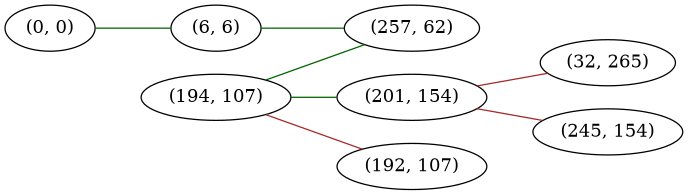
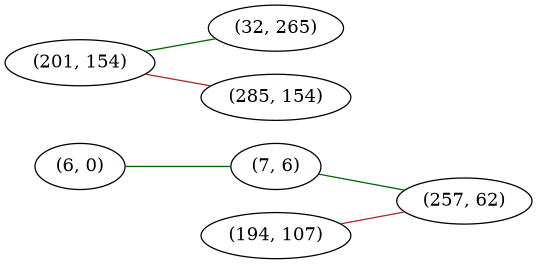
  graph {
    rankdir=LR
    edge [color=darkgreen weight=1]
-   "(0, 0)"
-   "(7, 6)" [label="(6, 6)"]
+   "(0, 0)" [label="(6, 0)"]
+   "(7, 6)"
    n3 [label="(257, 62)"]
    "(194, 107)"
    n5 [label="(201, 154)"]
-   "(192, 107)"
    "(32, 265)"
-   "(285, 154)" [label="(245, 154)"]
+   "(285, 154)"
    "(0, 0)" -- "(7, 6)" [weight=4]
    "(7, 6)" -- n3
-   "(194, 107)" -- n3
-   "(194, 107)" -- n5
-   "(194, 107)" -- "(192, 107)" [color=brown]
-   n5 -- "(32, 265)" [color=brown]
+   "(194, 107)" -- n3 [color=brown]
+   n5 -- "(32, 265)"
    n5 -- "(285, 154)" [color=brown]
  }
